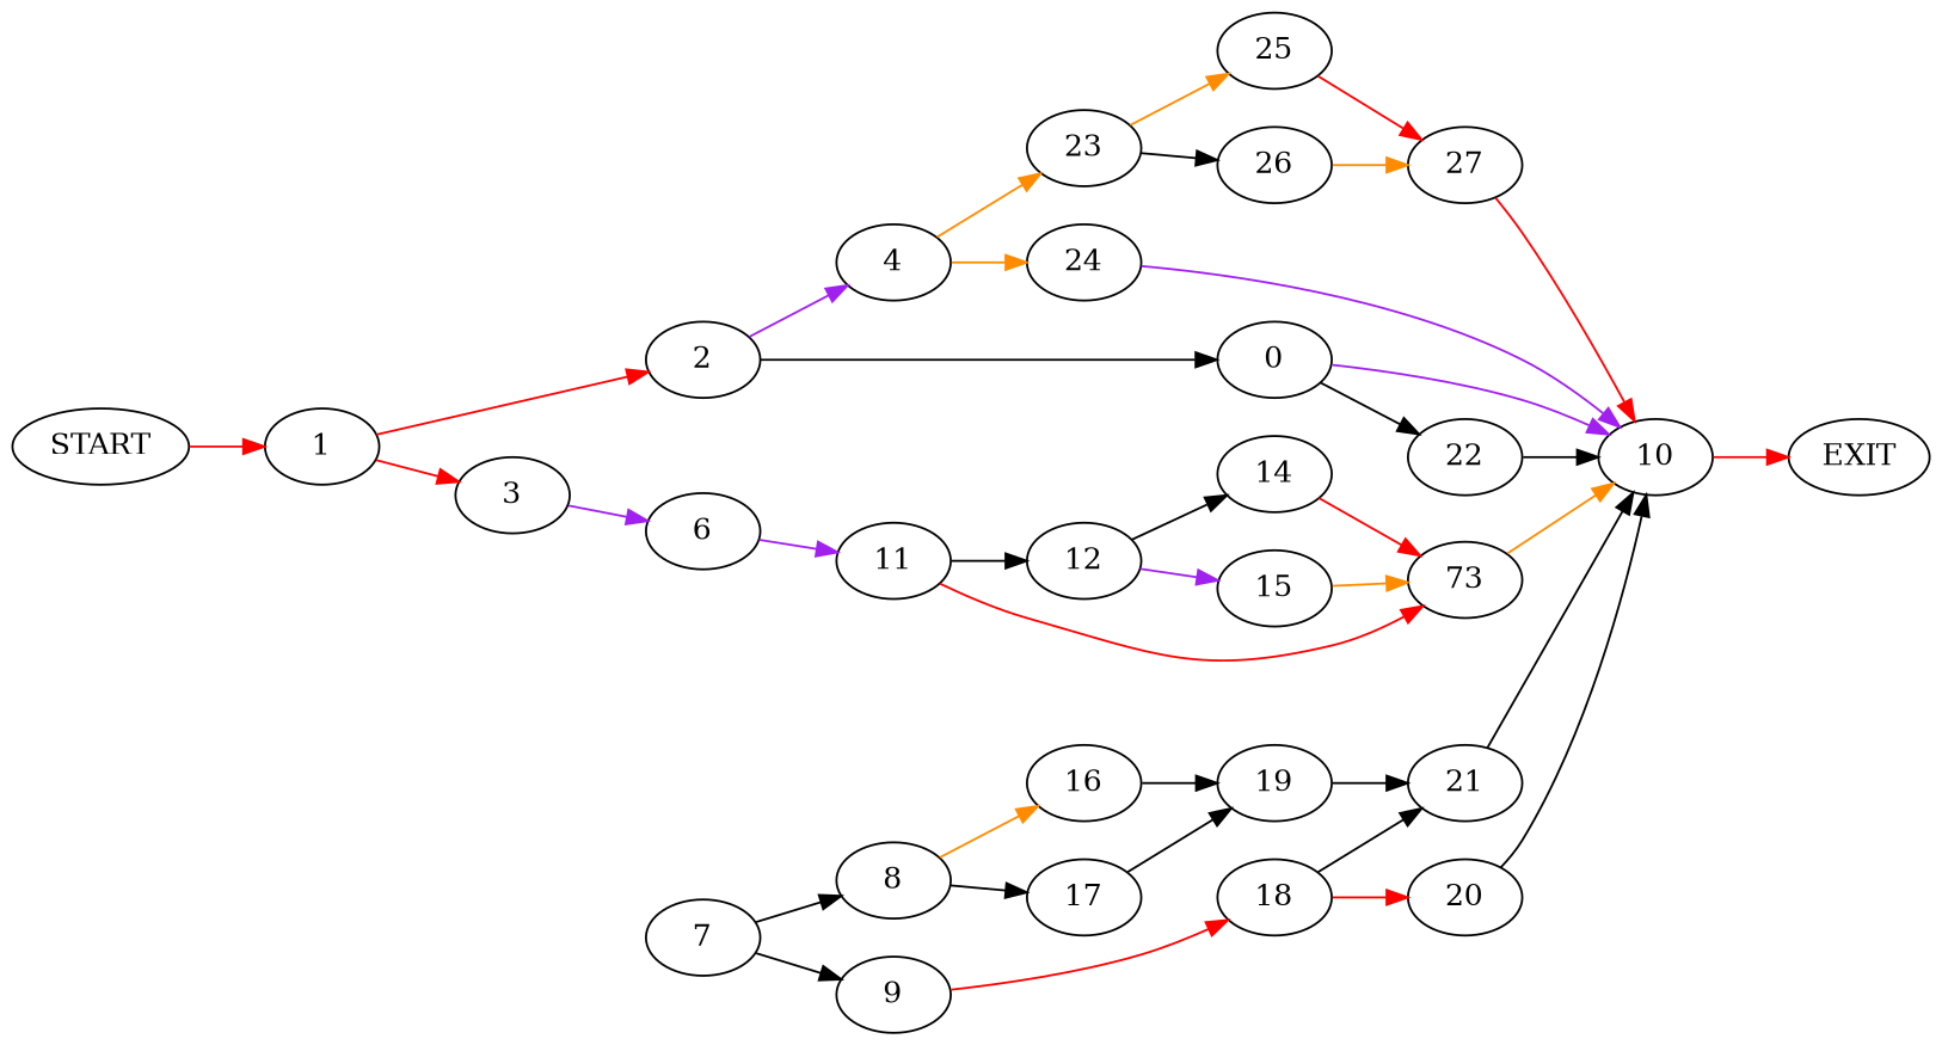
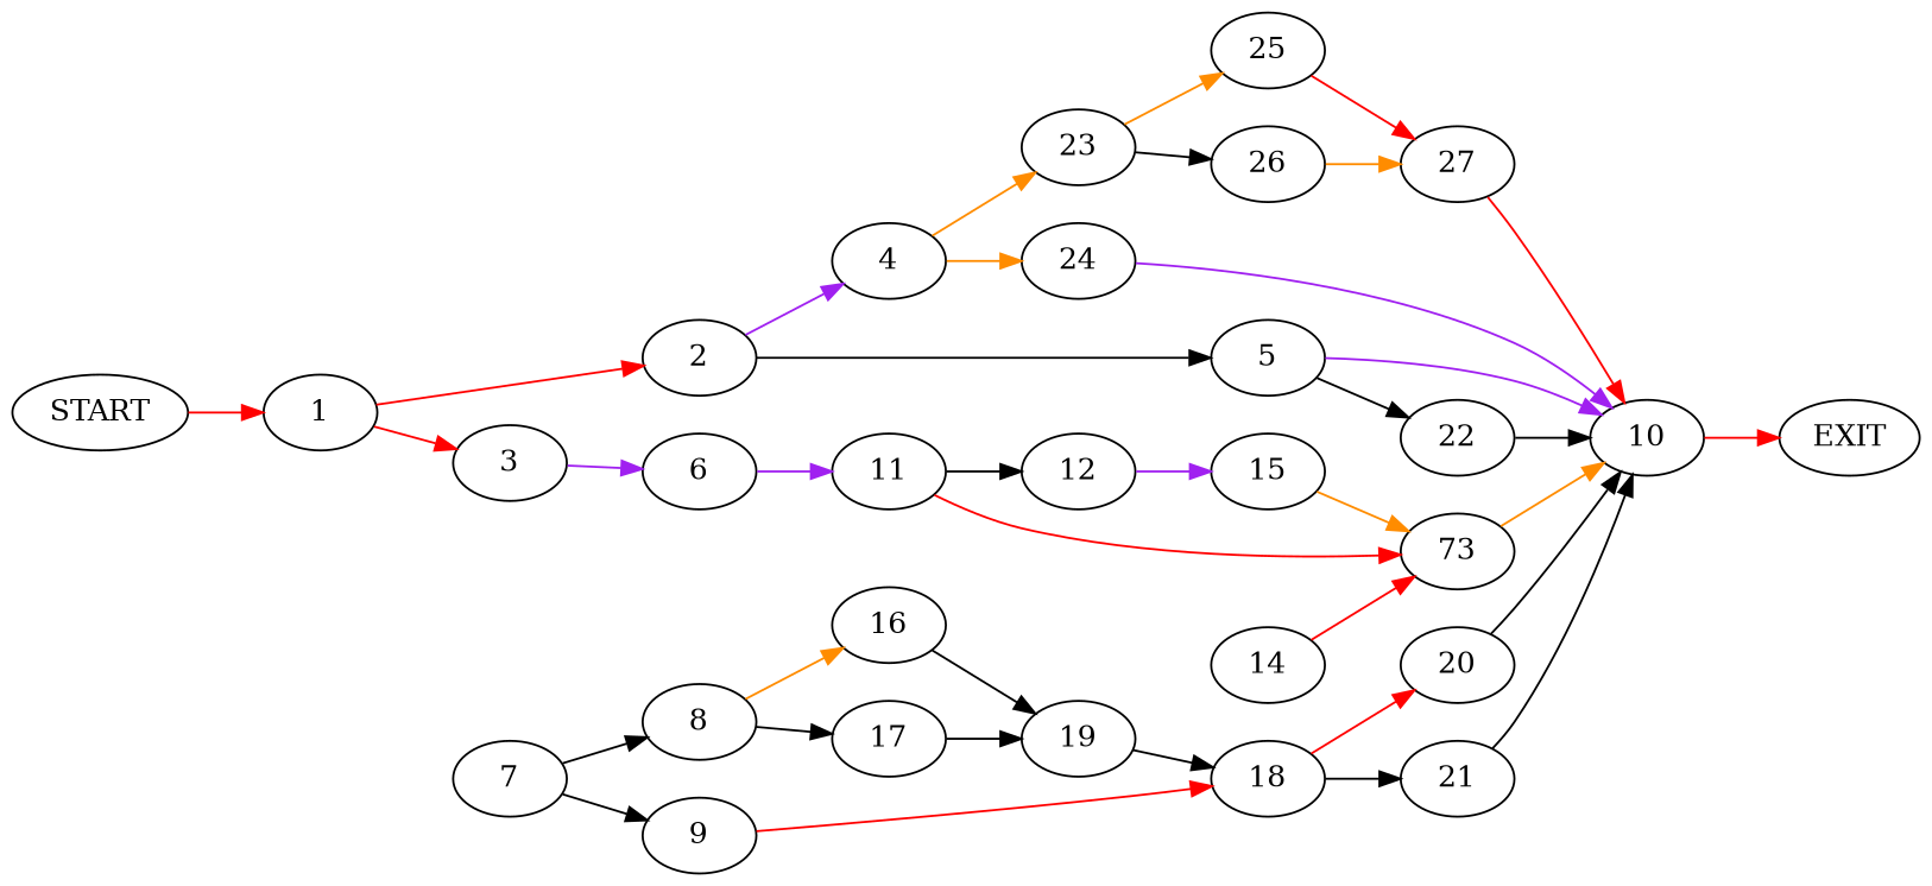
  digraph {
    rankdir=LR
    edge [color=black]
    n1 [label=START]
    1
    2
    3
    n5 [label=EXIT]
    4
-   5 [label=0]
+   5
    6
    23
    24
    10
    22
    11
    7
    8
    9
    25
    26
    12
    n20 [label=73]
    16
    17
    18
    19
    20
    21
    14
    15
    27
    n1 -> 1 [color=red]
    1 -> 2 [color=red]
    1 -> 3 [color=red]
    2 -> 4 [color=purple]
    2 -> 5
    3 -> 6 [color=purple]
    4 -> 23 [color=darkorange]
    4 -> 24 [color=darkorange]
    5 -> 10 [color=purple]
    5 -> 22
    6 -> 11 [color=purple]
    23 -> 25 [color=darkorange]
    23 -> 26
    24 -> 10 [color=purple]
    10 -> n5 [color=red]
    22 -> 10
    11 -> 12
    11 -> n20 [color=red]
    7 -> 8
    7 -> 9
    8 -> 16 [color=darkorange]
    8 -> 17
    9 -> 18 [color=red]
    25 -> 27 [color=red]
    26 -> 27 [color=darkorange]
-   12 -> 14
    12 -> 15 [color=purple]
    n20 -> 10 [color=darkorange]
    16 -> 19
    17 -> 19
    18 -> 20 [color=red]
    18 -> 21
-   19 -> 21
+   19 -> 18
    20 -> 10
    21 -> 10
    14 -> n20 [color=red]
    15 -> n20 [color=darkorange]
    27 -> 10 [color=red]
  }
